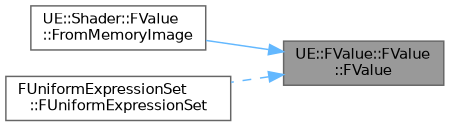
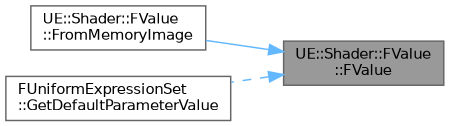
  digraph {
    rankdir=RL
    node [color=grey40 fillcolor=white fontname=Helvetica fontsize=10 shape=box style=filled]
    edge [color=steelblue1 dir=back fontname=Helvetica fontsize=10 labelfontname=Helvetica labelfontsize=10]
-   n1 [color=gray40 fillcolor=grey60 fontcolor=black height=0.2 label="UE::FValue::FValue\l::FValue" width=0.4]
+   n1 [color=gray40 fillcolor=grey60 fontcolor=black height=0.2 label="UE::Shader::FValue\l::FValue" width=0.4]
    n2 [height=0.2 label="UE::Shader::FValue\l::FromMemoryImage" width=0.4]
-   n3 [height=0.2 label="FUniformExpressionSet\l::FUniformExpressionSet" width=0.4]
+   n3 [height=0.2 label="FUniformExpressionSet\l::GetDefaultParameterValue" width=0.4]
    n1 -> n2 [style=solid]
    n1 -> n3 [style=dashed]
  }
